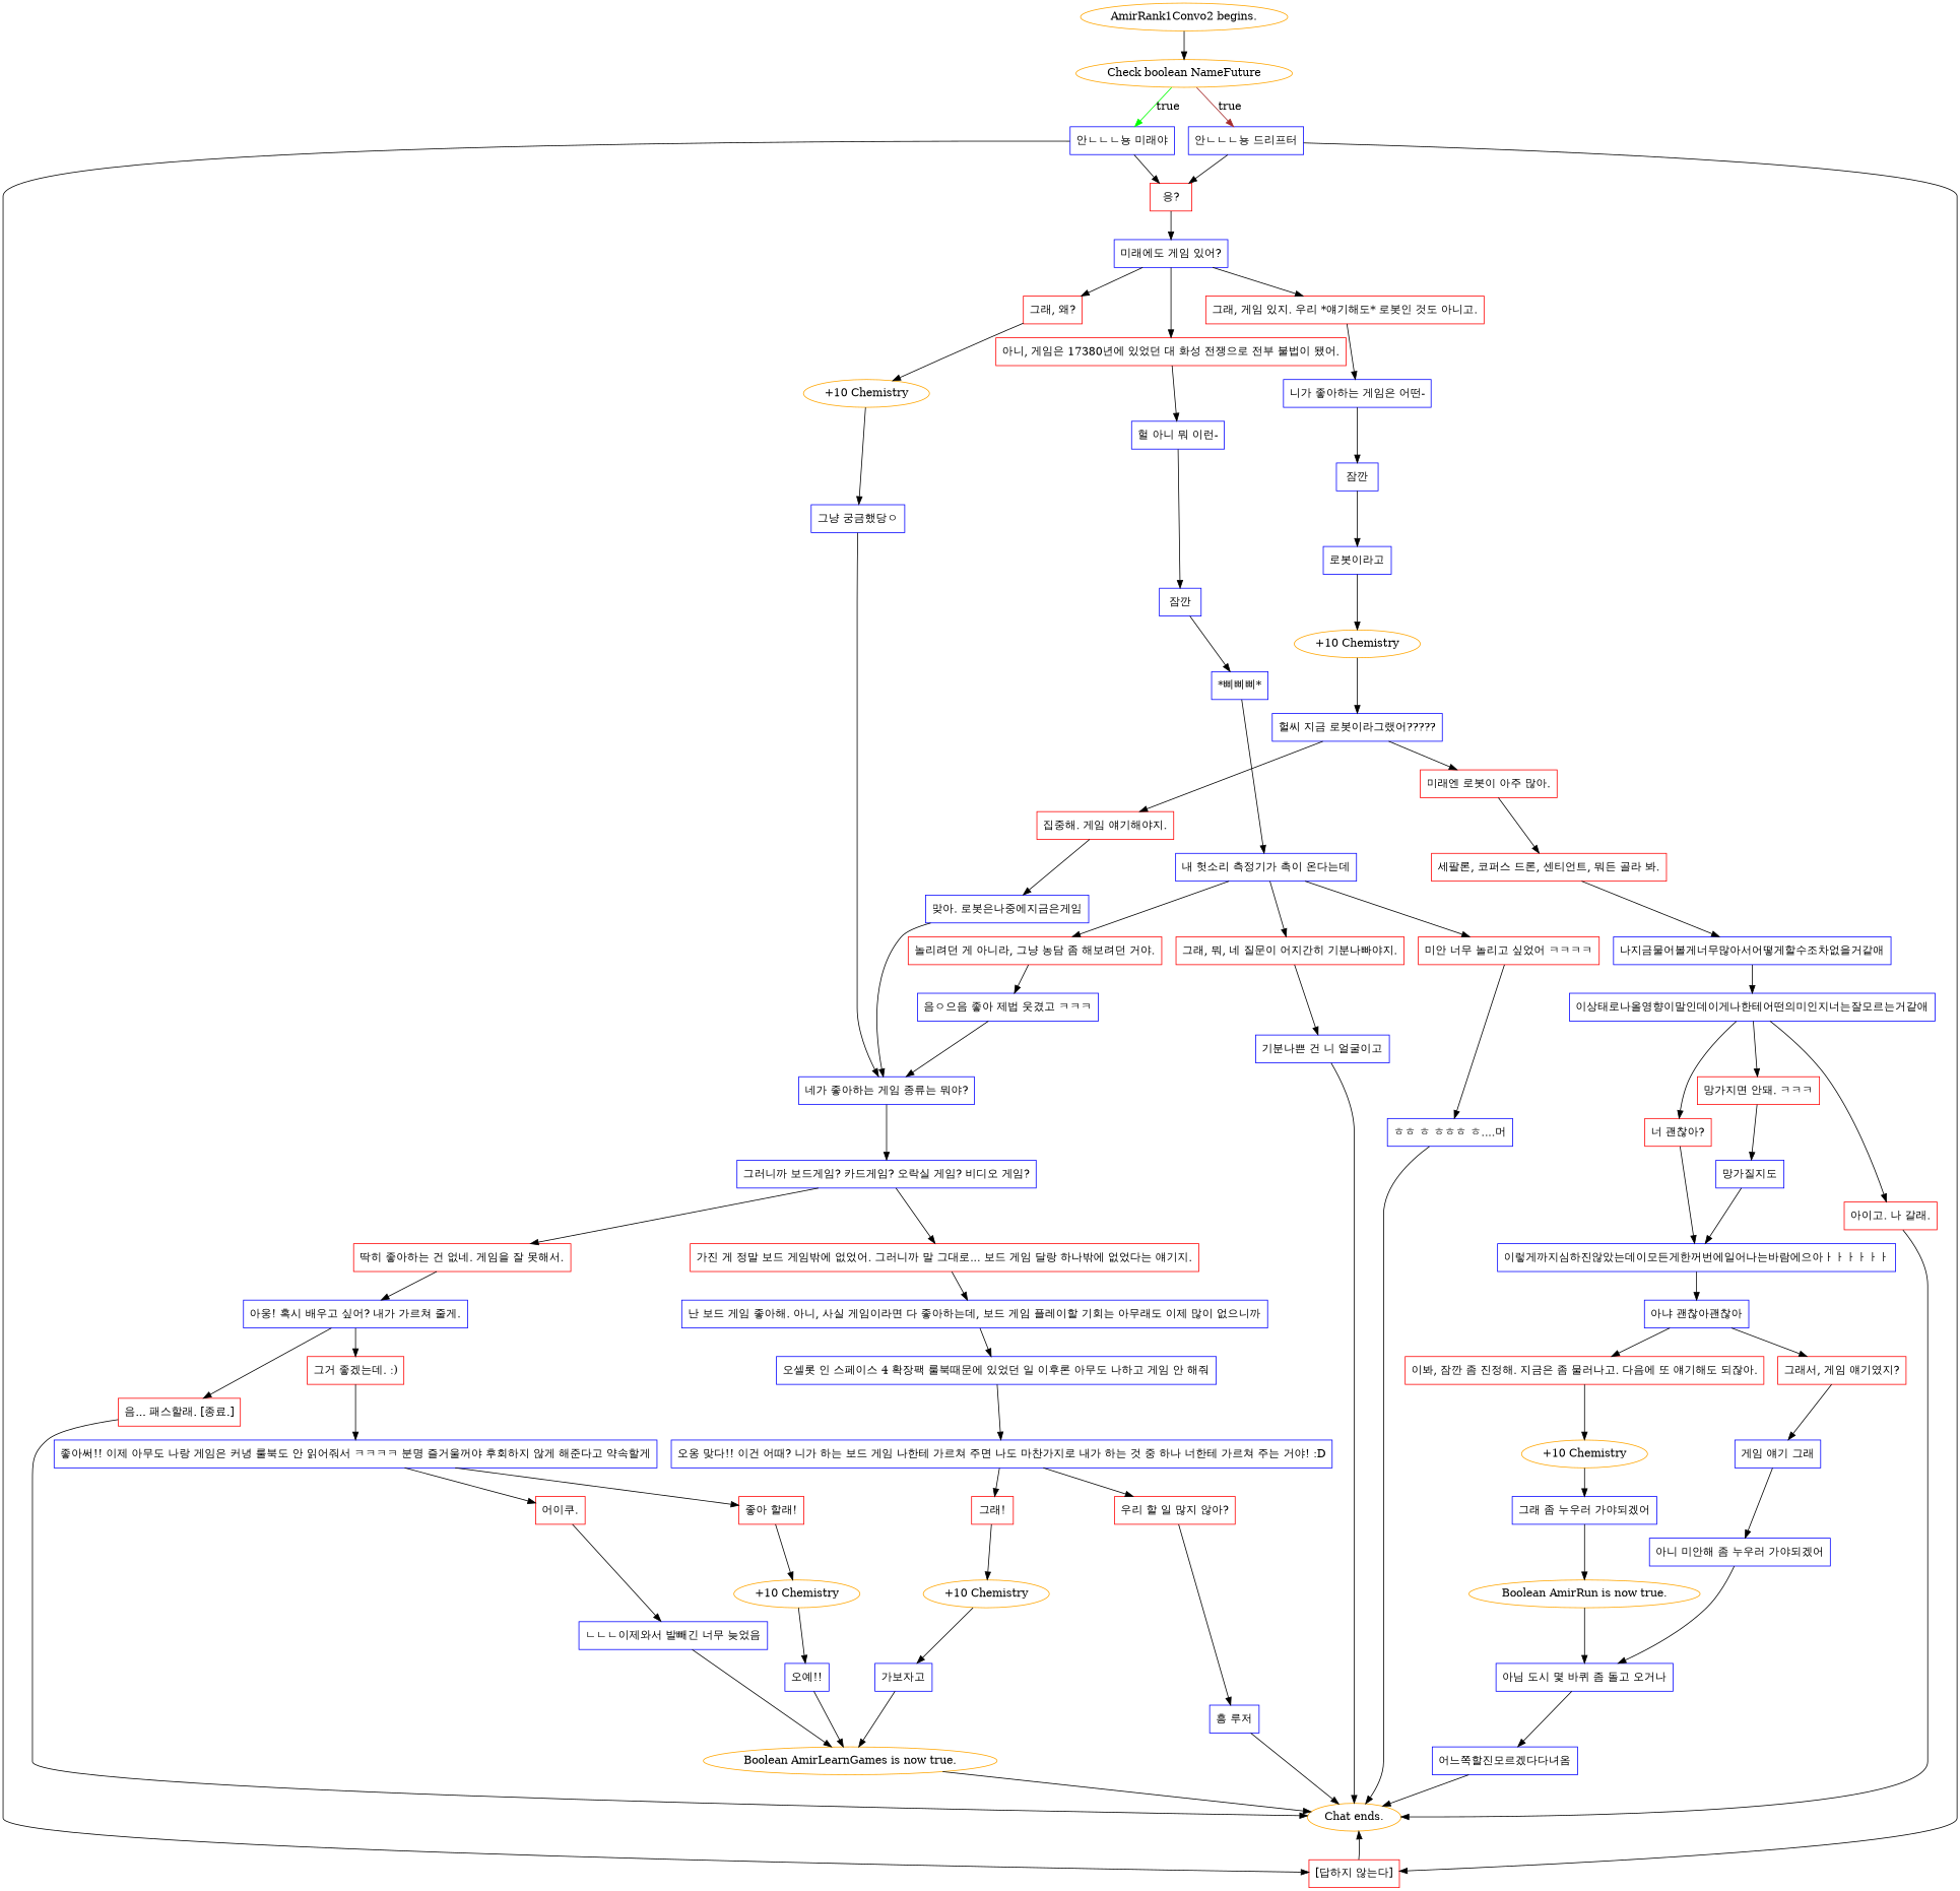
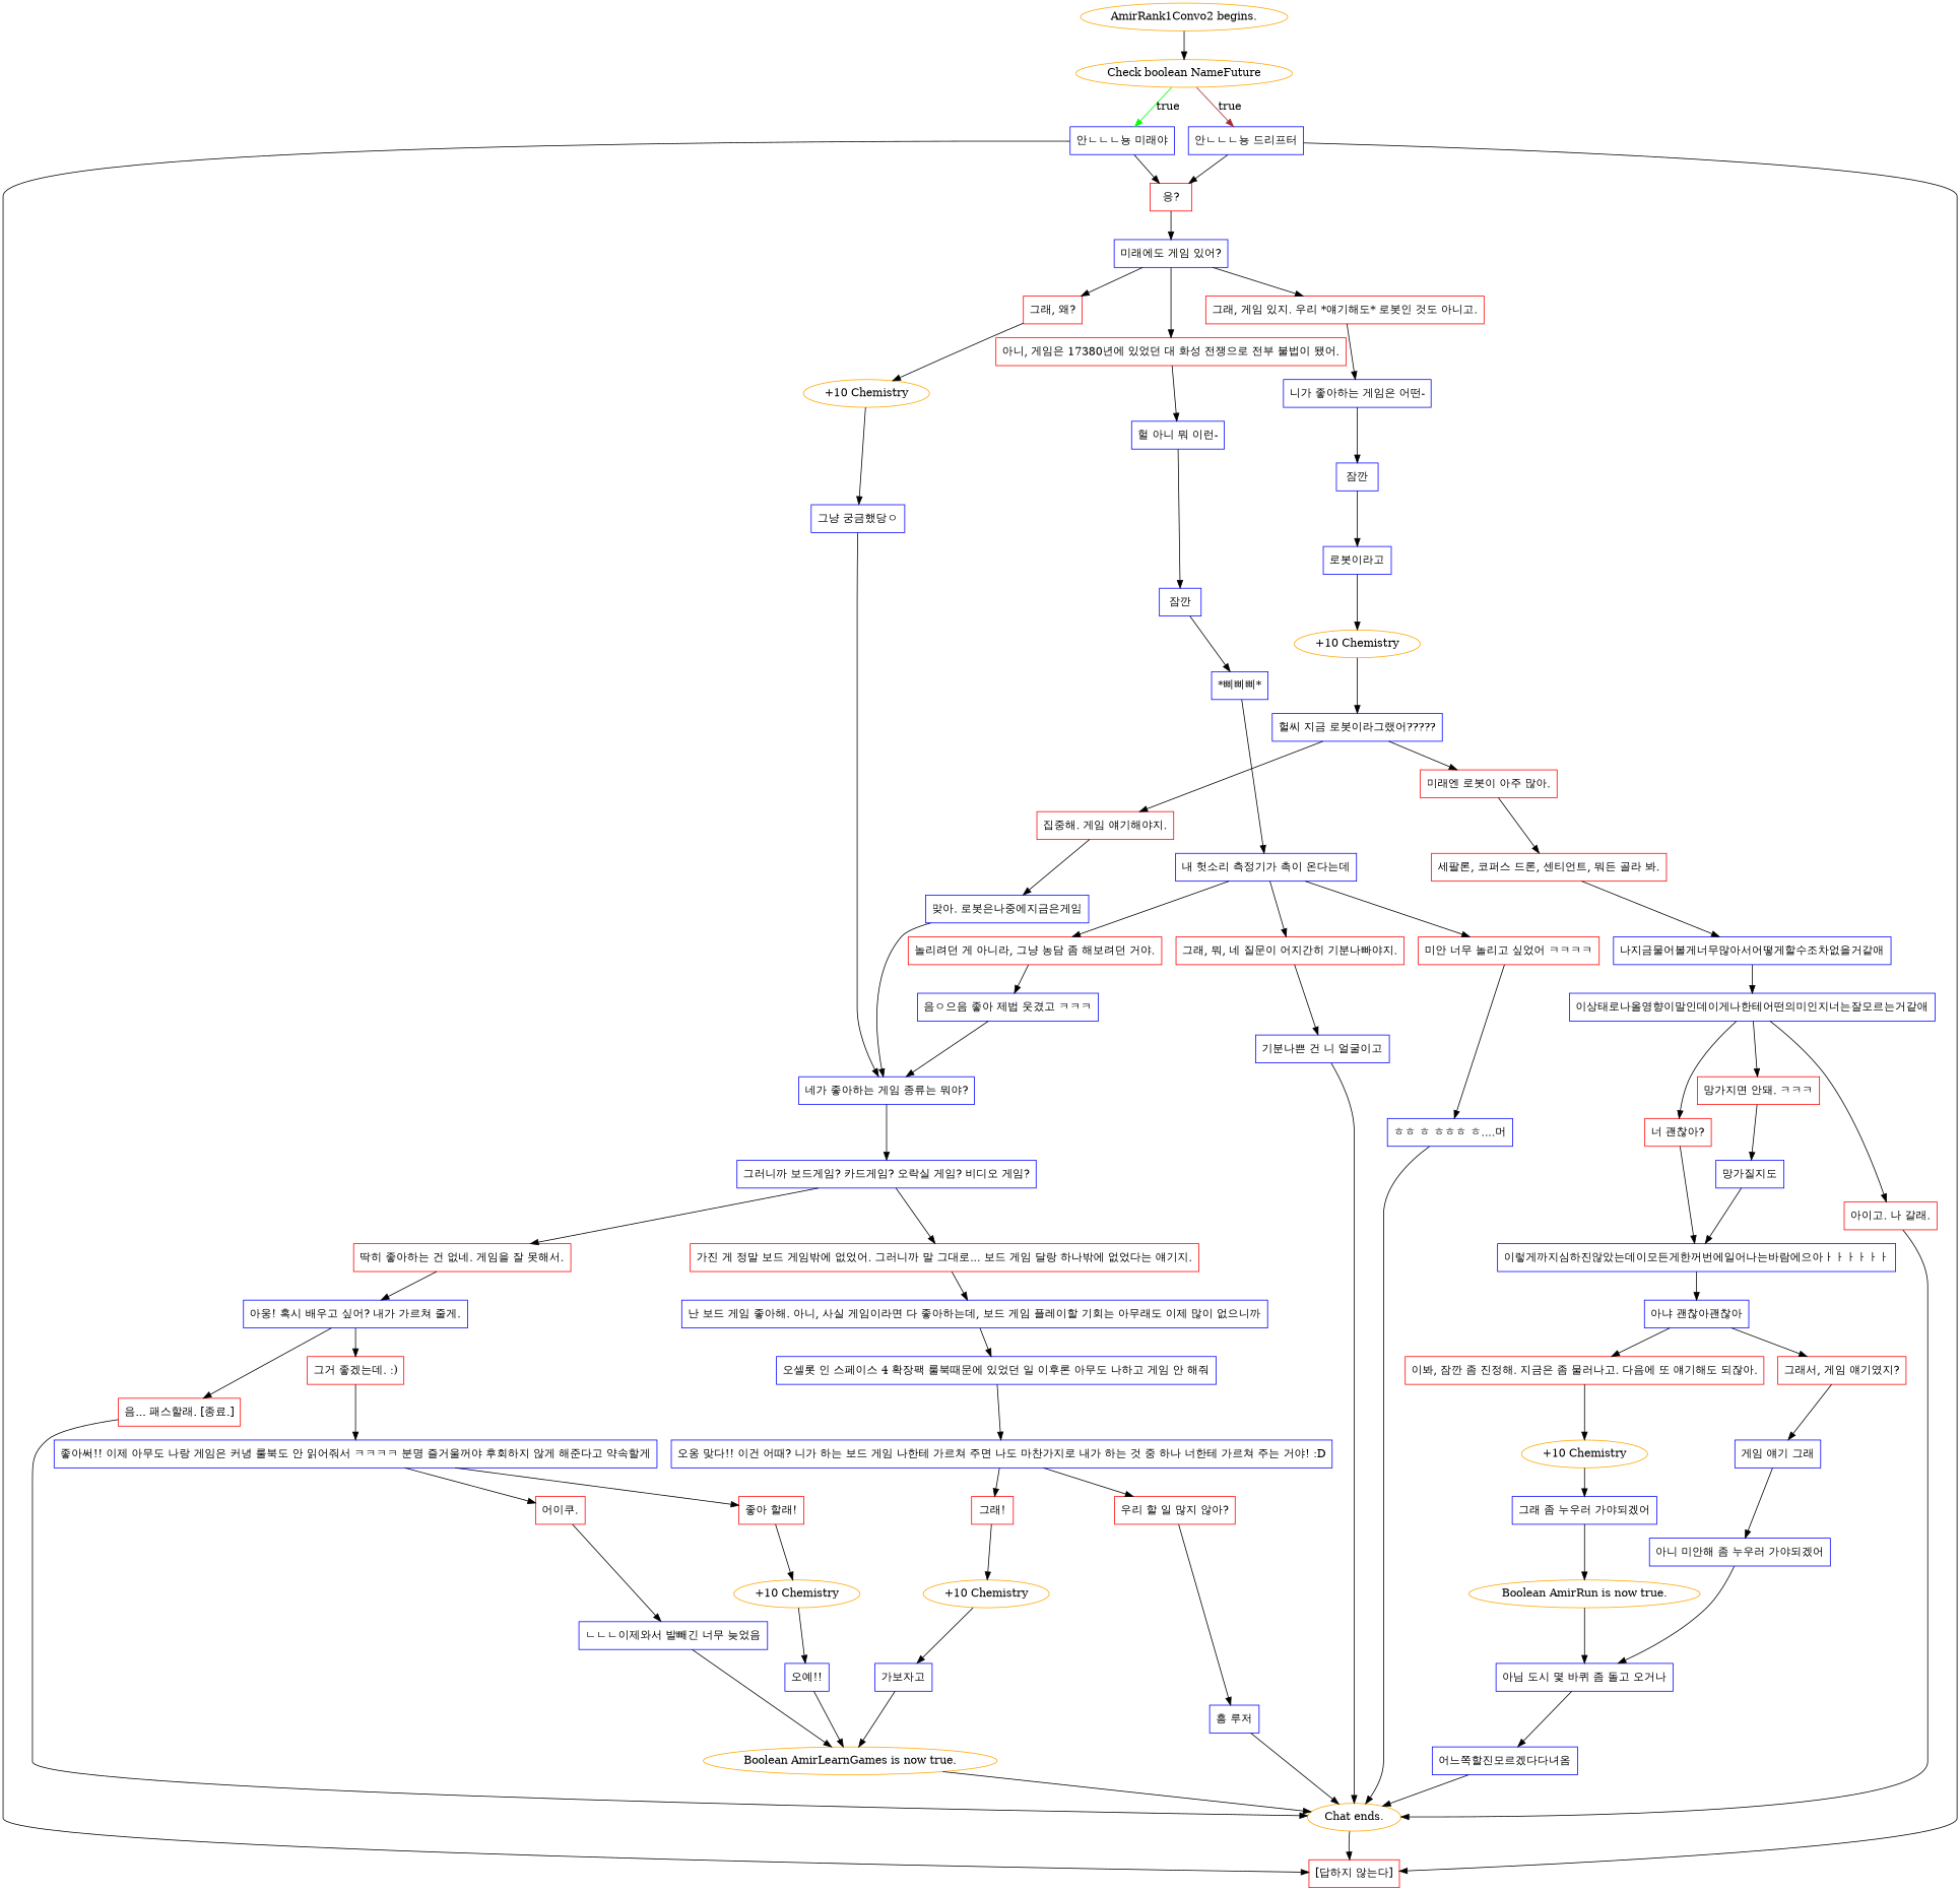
  digraph {
    node [color=blue shape=box]
    "AmirRank1Convo2 begins." [color=orange shape=""]
    n2 [color=orange label="Check boolean NameFuture" shape=""]
    n3 [label="안ㄴㄴㄴ뇽 미래야"]
    n4 [label="안ㄴㄴㄴ뇽 드리프터"]
    n5 [color=red label="응?"]
    n6 [color=red label="[답하지 않는다]"]
    n7 [label="미래에도 게임 있어?"]
    "Chat ends." [color=orange shape=""]
    n9 [color=red label="아니, 게임은 17380년에 있었던 대 화성 전쟁으로 전부 불법이 됐어."]
    n10 [color=red label="그래, 왜?"]
    n11 [color=red label="그래, 게임 있지. 우리 *얘기해도* 로봇인 것도 아니고."]
    n12 [label="헐 아니 뭐 이런-"]
    n13 [color=orange label="+10 Chemistry" shape=""]
    n14 [label="니가 좋아하는 게임은 어떤-"]
    n15 [label="잠깐"]
    n16 [label="그냥 궁금했당ㅇ"]
    n17 [label="잠깐"]
    n18 [label="*삐삐삐*"]
    n19 [label="네가 좋아하는 게임 종류는 뭐야?"]
    n20 [label="로봇이라고"]
    n21 [label="내 헛소리 측정기가 촉이 온다는데"]
    n22 [label="그러니까 보드게임? 카드게임? 오락실 게임? 비디오 게임?"]
    n23 [color=orange label="+10 Chemistry" shape=""]
    n24 [color=red label="그래, 뭐, 네 질문이 어지간히 기분나빠야지."]
    n25 [color=red label="미안 너무 놀리고 싶었어 ㅋㅋㅋㅋ"]
    n26 [color=red label="놀리려던 게 아니라, 그냥 농담 좀 해보려던 거야."]
    n27 [color=red label="가진 게 정말 보드 게임밖에 없었어. 그러니까 말 그대로... 보드 게임 달랑 하나밖에 없었다는 얘기지."]
    n28 [color=red label="딱히 좋아하는 건 없네. 게임을 잘 못해서."]
    n29 [label="헐씨 지금 로봇이라그랬어?????"]
    n30 [label="기분나쁜 건 니 얼굴이고"]
    n31 [label="ㅎㅎ ㅎ ㅎㅎㅎ ㅎ....머"]
    n32 [label="음ㅇ으음 좋아 제법 웃겼고 ㅋㅋㅋ"]
    n33 [label="난 보드 게임 좋아해. 아니, 사실 게임이라면 다 좋아하는데, 보드 게임 플레이할 기회는 아무래도 이제 많이 없으니까"]
    n34 [label="아웅! 혹시 배우고 싶어? 내가 가르쳐 줄게."]
    n35 [color=red label="집중해. 게임 얘기해야지."]
    n36 [color=red label="미래엔 로봇이 아주 많아."]
    n37 [label="오셀롯 인 스페이스 4 확장팩 룰북때문에 있었던 일 이후론 아무도 나하고 게임 안 해줘"]
    n38 [color=red label="그거 좋겠는데. :)"]
    n39 [color=red label="음... 패스할래. [종료.]"]
    n40 [label="맞아. 로봇은나중에지금은게임"]
    n41 [color=red label="세팔론, 코퍼스 드론, 센티언트, 뭐든 골라 봐."]
    n42 [label="오옹 맞다!! 이건 어때? 니가 하는 보드 게임 나한테 가르쳐 주면 나도 마찬가지로 내가 하는 것 중 하나 너한테 가르쳐 주는 거야! :D"]
    n43 [label="좋아써!! 이제 아무도 나랑 게임은 커녕 룰북도 안 읽어줘서 ㅋㅋㅋㅋ 분명 즐거울꺼야 후회하지 않게 해준다고 약속할게"]
    n44 [label="나지금물어볼게너무많아서어떻게할수조차없을거같애"]
    n45 [color=red label="그래!"]
    n46 [color=red label="우리 할 일 많지 않아?"]
    n47 [color=red label="어이쿠."]
    n48 [color=red label="좋아 할래!"]
    n49 [label="이상태로나올영향이말인데이게나한테어떤의미인지너는잘모르는거같애"]
    n50 [color=orange label="+10 Chemistry" shape=""]
    n51 [label="흥 루저"]
    n52 [label="ㄴㄴㄴ이제와서 발빼긴 너무 늦었음"]
    n53 [color=orange label="+10 Chemistry" shape=""]
    n54 [color=red label="망가지면 안돼. ㅋㅋㅋ"]
    n55 [color=red label="너 괜찮아?"]
    n56 [color=red label="아이고. 나 갈래."]
    n57 [label="가보자고"]
    n58 [color=orange label="Boolean AmirLearnGames is now true." shape=""]
    n59 [label="오예!!"]
    n60 [label="망가질지도"]
    n61 [label="이렇게까지심하진않았는데이모든게한꺼번에일어나는바람에으아ㅏㅏㅏㅏㅏㅏ"]
    n62 [label="아냐 괜찮아괜찮아"]
    n63 [color=red label="그래서, 게임 얘기였지?"]
    n64 [color=red label="이봐, 잠깐 좀 진정해. 지금은 좀 물러나고. 다음에 또 얘기해도 되잖아."]
    n65 [label="게임 얘기 그래"]
    n66 [color=orange label="+10 Chemistry" shape=""]
    n67 [label="아니 미안해 좀 누우러 가야되겠어"]
    n68 [label="그래 좀 누우러 가야되겠어"]
    n69 [label="아님 도시 몇 바퀴 좀 돌고 오거나"]
    n70 [color=orange label="Boolean AmirRun is now true." shape=""]
    n71 [label="어느쪽할진모르겠다다녀옴"]
    "AmirRank1Convo2 begins." -> n2
    n2 -> n3 [color=green label=true]
    n2 -> n4 [color=brown label=true]
    n3 -> n5
    n3 -> n6
    n4 -> n5
    n4 -> n6
    n5 -> n7
-   n6 -> "Chat ends."
+   "Chat ends." -> n6
    n7 -> n9
    n7 -> n10
    n7 -> n11
    n9 -> n12
    n10 -> n13
    n11 -> n14
    n12 -> n15
    n13 -> n16
    n14 -> n17
    n15 -> n18
    n16 -> n19
    n17 -> n20
    n18 -> n21
    n19 -> n22
    n20 -> n23
    n21 -> n24
    n21 -> n25
    n21 -> n26
    n22 -> n27
    n22 -> n28
    n23 -> n29
    n24 -> n30
    n25 -> n31
    n26 -> n32
    n27 -> n33
    n28 -> n34
    n29 -> n35
    n29 -> n36
    n30 -> "Chat ends."
    n31 -> "Chat ends."
    n32 -> n19
    n33 -> n37
    n34 -> n38
    n34 -> n39
    n35 -> n40
    n36 -> n41
    n37 -> n42
    n38 -> n43
    n39 -> "Chat ends."
    n40 -> n19
    n41 -> n44
    n42 -> n45
    n42 -> n46
    n43 -> n47
    n43 -> n48
    n44 -> n49
    n45 -> n50
    n46 -> n51
    n47 -> n52
    n48 -> n53
    n49 -> n54
    n49 -> n55
    n49 -> n56
    n50 -> n57
    n51 -> "Chat ends."
    n52 -> n58
    n53 -> n59
    n54 -> n60
    n55 -> n61
    n56 -> "Chat ends."
    n57 -> n58
    n58 -> "Chat ends."
    n59 -> n58
    n60 -> n61
    n61 -> n62
    n62 -> n63
    n62 -> n64
    n63 -> n65
    n64 -> n66
    n65 -> n67
    n66 -> n68
    n67 -> n69
    n68 -> n70
    n69 -> n71
    n70 -> n69
    n71 -> "Chat ends."
  }
